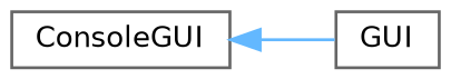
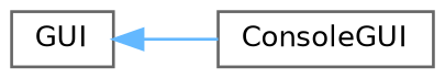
  digraph {
    rankdir=LR
    node [color=grey40 fillcolor=white fontname=Helvetica fontsize=10 shape=box style=filled]
    n1 [height=0.2 label=GUI width=0.4]
    n2 [height=0.2 label=ConsoleGUI width=0.4]
-   n2 -> n1 [color=steelblue1 dir=back fontname=Helvetica fontsize=10 labelfontname=Helvetica labelfontsize=10 style=solid]
+   n1 -> n2 [color=steelblue1 dir=back fontname=Helvetica fontsize=10 labelfontname=Helvetica labelfontsize=10 style=solid]
  }
